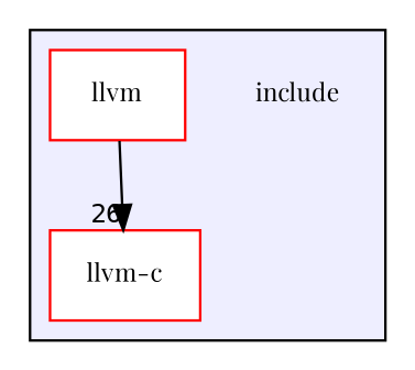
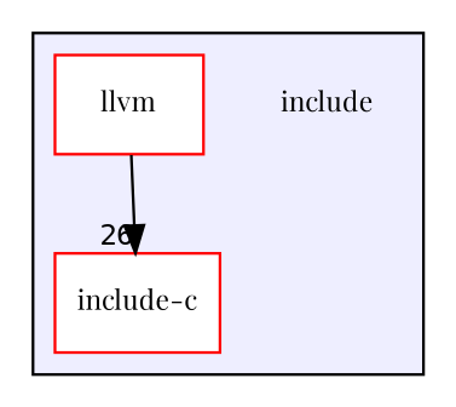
  digraph {
    compound=true
    fontname="Playfair Display"
    node [fontname="Playfair Display" fontsize=10 shape=box color=red fillcolor=white style=filled]
    n1 [label=include shape=plaintext color="" fillcolor="" style=""]
    n2 [label=llvm]
-   n3 [label="llvm-c"]
+   n3 [label="include-c"]
    subgraph cluster_1 {
      bgcolor="#eeeeff"
      pencolor=black
      n1
      n2
      n3
    }
    n2 -> n3 [headlabel=26 labeldistance=1.5 labelfontname=Helvetica labelfontsize=10 fontname="Playfair Display"]
  }
